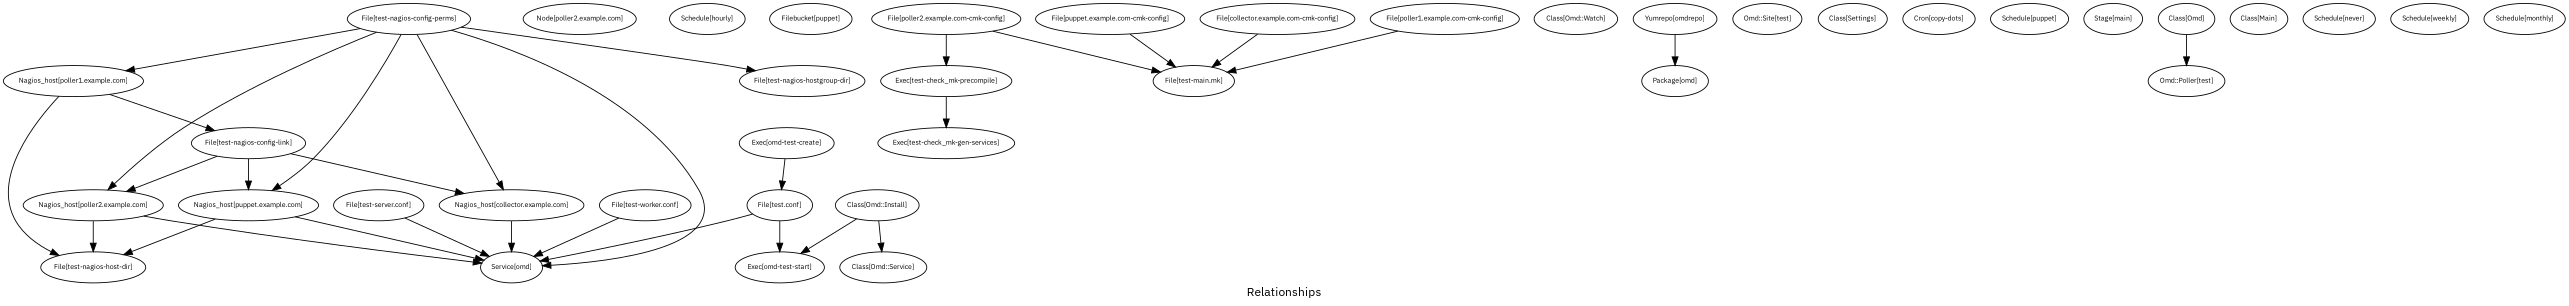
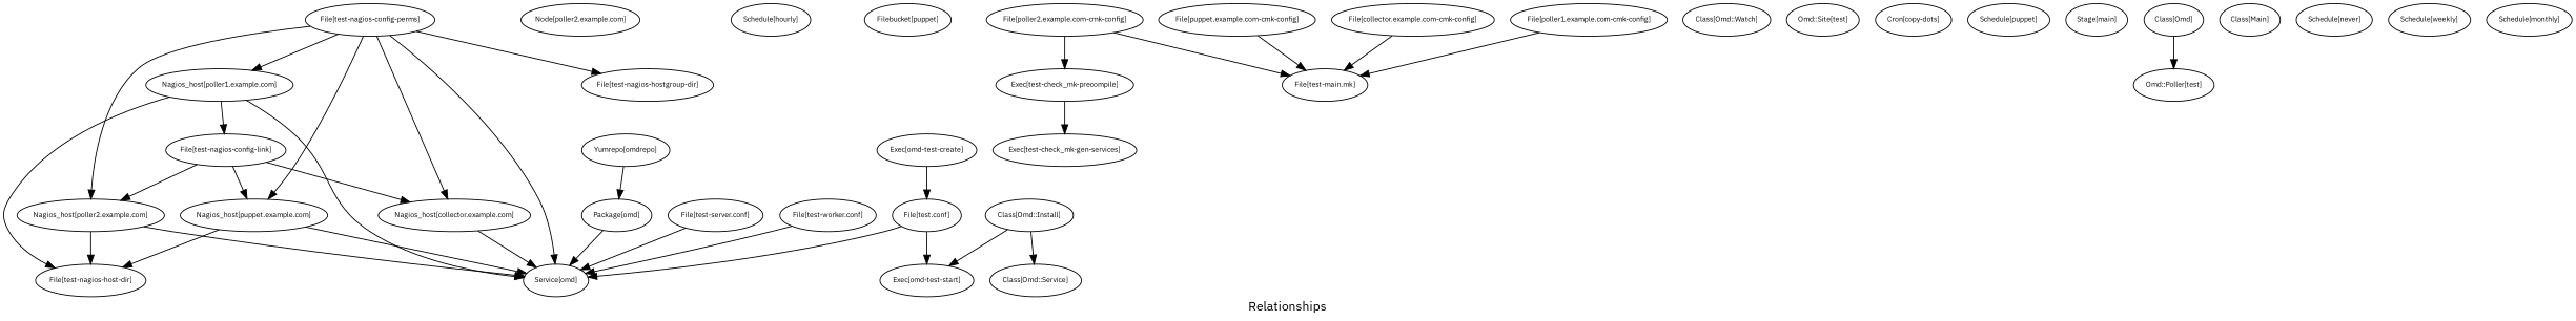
  digraph {
    fontname="IBM Plex Sans"
    label=Relationships
    node [fontname="IBM Plex Sans" fontsize=8]
    edge [fontname="IBM Plex Sans" fontsize=8]
    n1 [label="Nagios_host[poller1.example.com]"]
    n2 [label="File[test-nagios-host-dir]"]
    n3 [label="Service[omd]"]
    n4 [label="File[test-nagios-config-link]"]
    n5 [label="Class[Omd::Service]"]
    n6 [label="Node[poller2.example.com]"]
    n7 [label="Schedule[hourly]"]
    n8 [label="Filebucket[puppet]"]
    n9 [label="Exec[test-check_mk-precompile]"]
    n10 [label="Exec[test-check_mk-gen-services]"]
    n11 [label="File[test-server.conf]"]
    n12 [label="File[test-worker.conf]"]
    n13 [label="File[test-main.mk]"]
    n14 [label="Nagios_host[puppet.example.com]"]
    n15 [label="File[puppet.example.com-cmk-config]"]
    n16 [label="Class[Omd::Watch]"]
    n17 [label="File[test-nagios-hostgroup-dir]"]
    n18 [label="File[poller2.example.com-cmk-config]"]
    n19 [label="Yumrepo[omdrepo]"]
    n20 [label="Package[omd]"]
    n21 [label="File[collector.example.com-cmk-config]"]
    n22 [label="Omd::Site[test]"]
    n23 [label="Exec[omd-test-start]"]
    n24 [label="Nagios_host[poller2.example.com]"]
-   n25 [label="Class[Settings]"]
    n26 [label="Cron[copy-dots]"]
    n27 [label="Nagios_host[collector.example.com]"]
    n28 [label="Schedule[puppet]"]
    n29 [label="Stage[main]"]
    n30 [label="Class[Omd]"]
    n31 [label="Omd::Poller[test]"]
    n32 [label="File[poller1.example.com-cmk-config]"]
    n33 [label="Class[Main]"]
    n34 [label="Exec[omd-test-create]"]
    n35 [label="File[test.conf]"]
    n36 [label="Class[Omd::Install]"]
    n37 [label="Schedule[never]"]
    n38 [label="Schedule[weekly]"]
    n39 [label="Schedule[monthly]"]
    n40 [label="File[test-nagios-config-perms]"]
    n1 -> n2
+   n1 -> n3
    n1 -> n4
    n4 -> n14
    n4 -> n24
    n4 -> n27
    n9 -> n10
    n11 -> n3
    n12 -> n3
    n14 -> n2
    n14 -> n3
    n15 -> n13
    n18 -> n9
    n18 -> n13
    n19 -> n20
+   n20 -> n3
    n21 -> n13
    n24 -> n2
    n24 -> n3
    n27 -> n3
    n30 -> n31
    n32 -> n13
    n34 -> n35
    n35 -> n3
    n35 -> n23
    n36 -> n5
    n36 -> n23
    n40 -> n1
    n40 -> n3
    n40 -> n14
    n40 -> n17
    n40 -> n24
    n40 -> n27
  }
